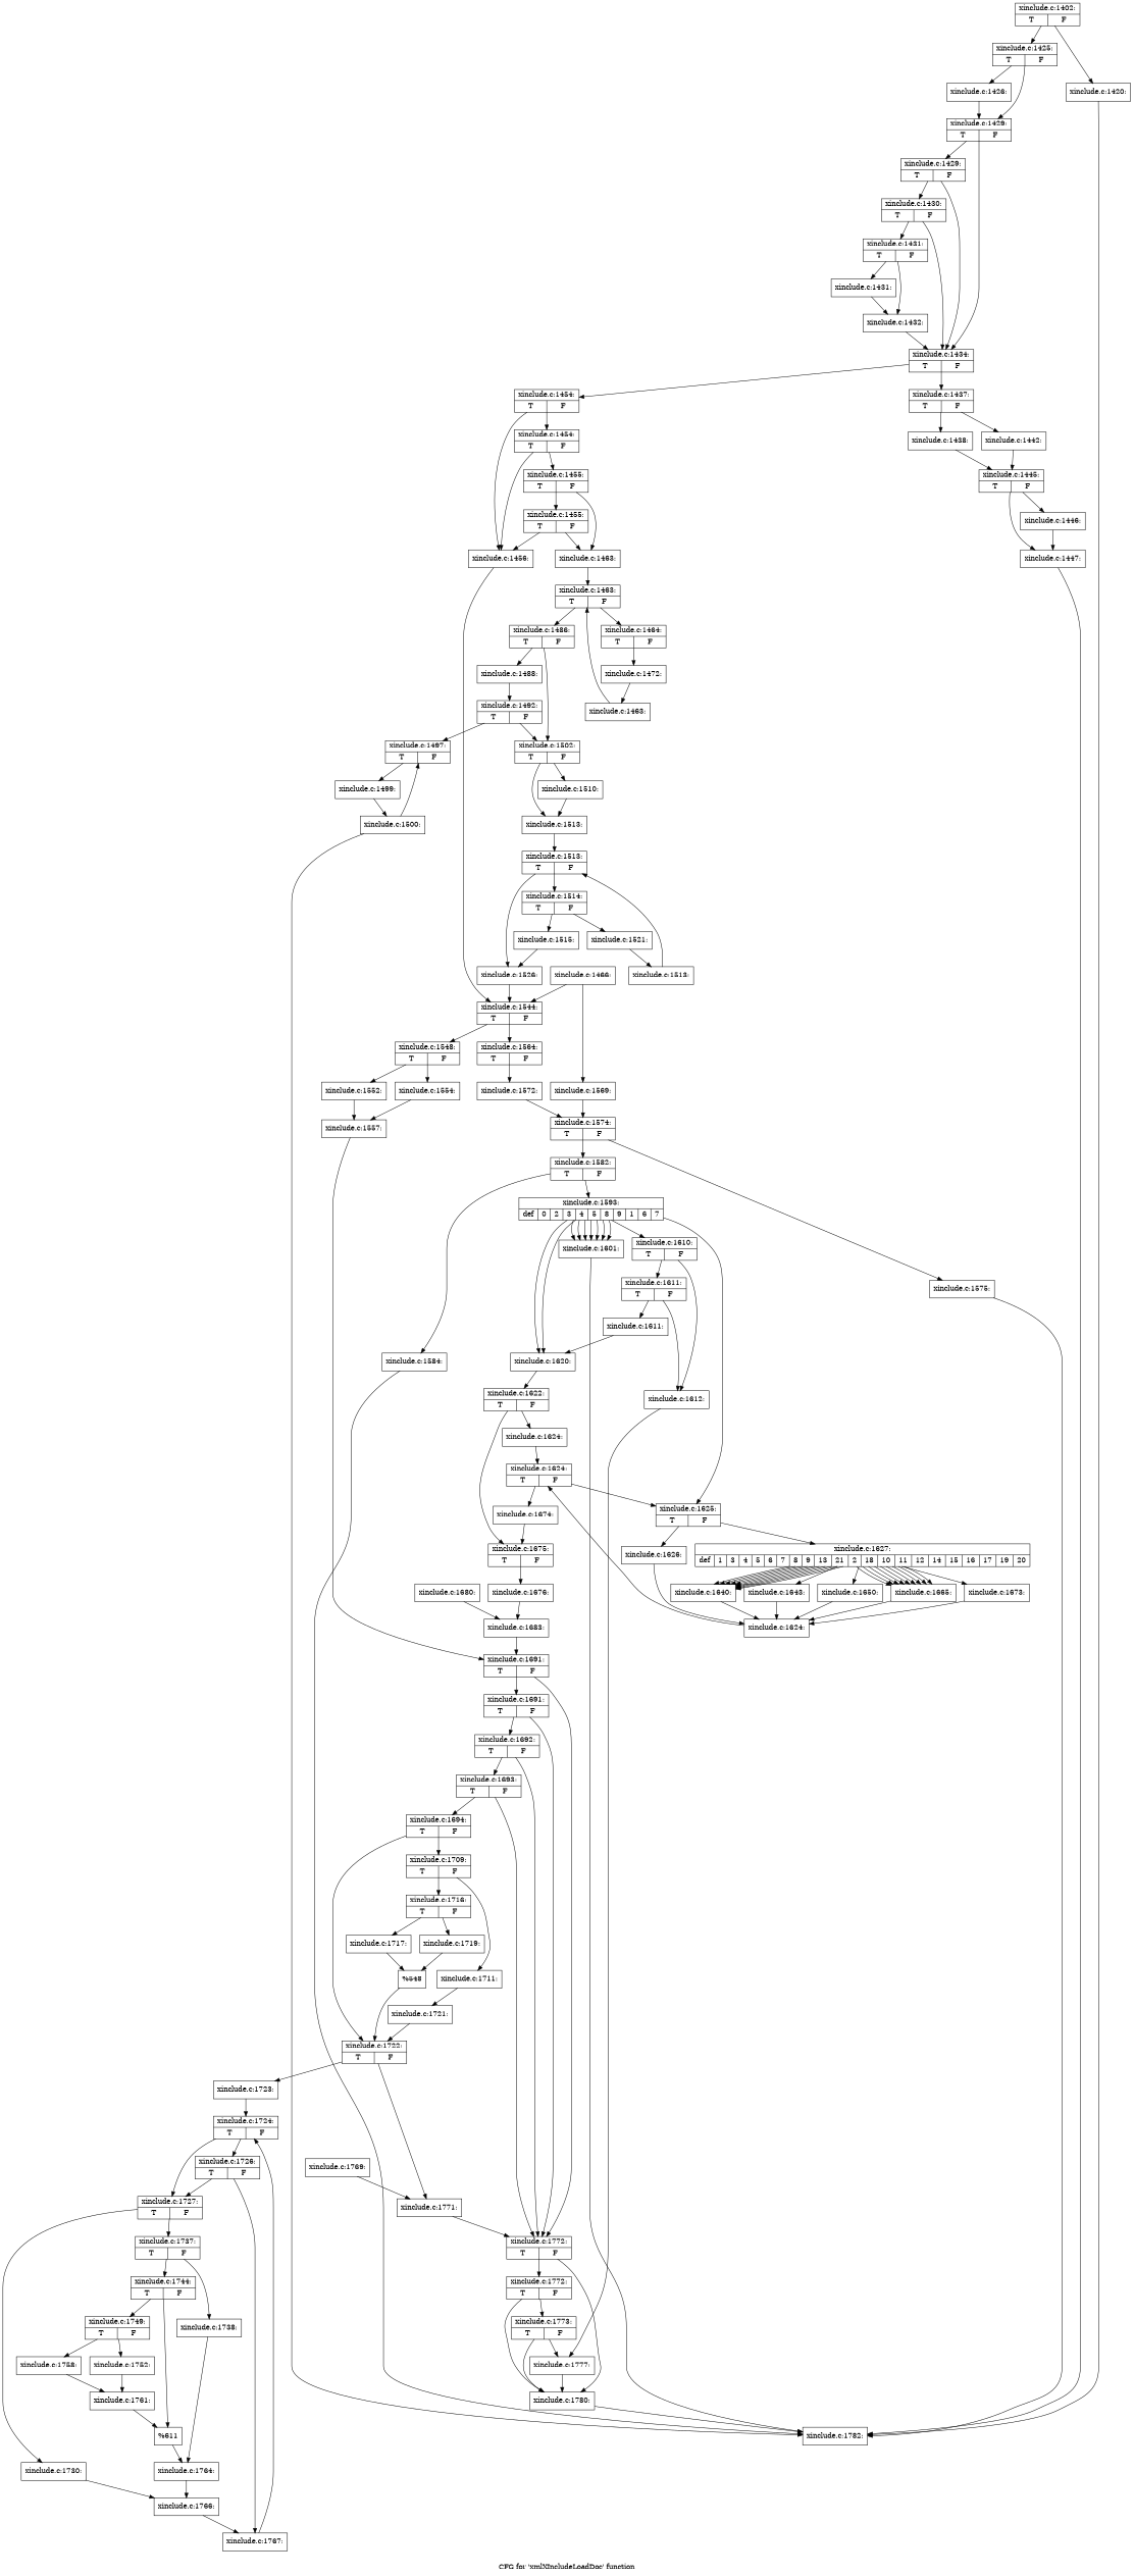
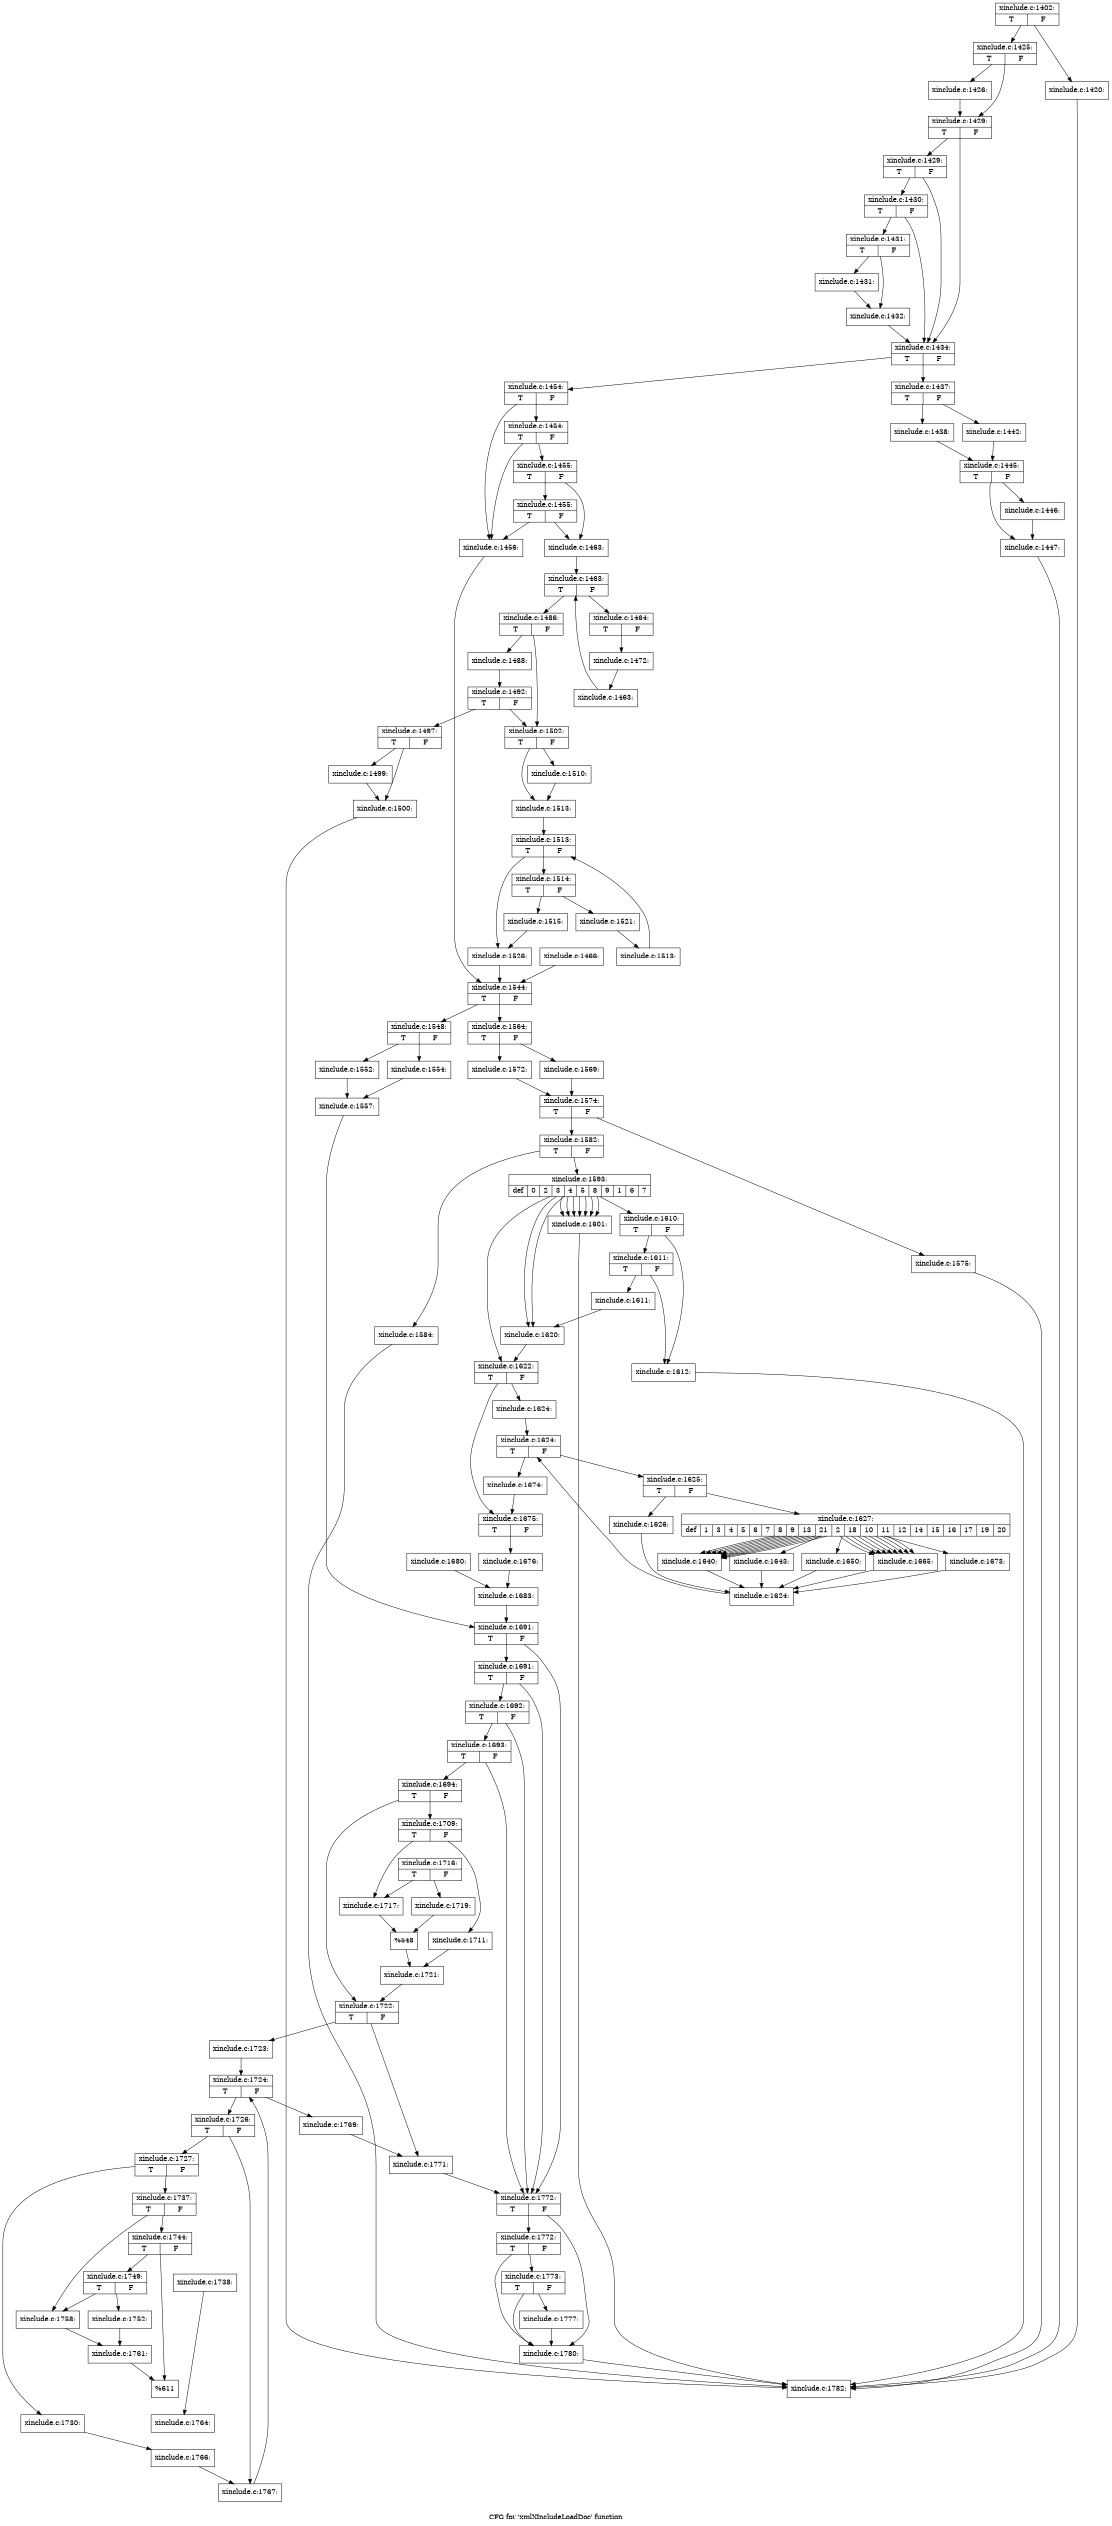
  digraph {
    label="CFG for 'xmlXIncludeLoadDoc' function"
    node [shape=record]
    n1 [label="{xinclude.c:1402:|{<s0>T|<s1>F}}"]
    n2 [label="{xinclude.c:1420:}"]
    n3 [label="{xinclude.c:1425:|{<s0>T|<s1>F}}"]
    n4 [label="{xinclude.c:1782:}"]
    n5 [label="{xinclude.c:1426:}"]
    n6 [label="{xinclude.c:1429:|{<s0>T|<s1>F}}"]
    n7 [label="{xinclude.c:1429:|{<s0>T|<s1>F}}"]
    n8 [label="{xinclude.c:1434:|{<s0>T|<s1>F}}"]
    n9 [label="{xinclude.c:1430:|{<s0>T|<s1>F}}"]
    n10 [label="{xinclude.c:1437:|{<s0>T|<s1>F}}"]
    n11 [label="{xinclude.c:1454:|{<s0>T|<s1>F}}"]
    n12 [label="{xinclude.c:1431:|{<s0>T|<s1>F}}"]
    n13 [label="{xinclude.c:1438:}"]
    n14 [label="{xinclude.c:1442:}"]
    n15 [label="{xinclude.c:1456:}"]
    n16 [label="{xinclude.c:1454:|{<s0>T|<s1>F}}"]
    n17 [label="{xinclude.c:1431:}"]
    n18 [label="{xinclude.c:1432:}"]
    n19 [label="{xinclude.c:1445:|{<s0>T|<s1>F}}"]
    n20 [label="{xinclude.c:1544:|{<s0>T|<s1>F}}"]
    n21 [label="{xinclude.c:1455:|{<s0>T|<s1>F}}"]
    n22 [label="{xinclude.c:1446:}"]
    n23 [label="{xinclude.c:1447:}"]
    n24 [label="{xinclude.c:1548:|{<s0>T|<s1>F}}"]
    n25 [label="{xinclude.c:1564:|{<s0>T|<s1>F}}"]
    n26 [label="{xinclude.c:1455:|{<s0>T|<s1>F}}"]
    n27 [label="{xinclude.c:1463:}"]
    n28 [label="{xinclude.c:1463:|{<s0>T|<s1>F}}"]
    n29 [label="{xinclude.c:1464:|{<s0>T|<s1>F}}"]
    n30 [label="{xinclude.c:1486:|{<s0>T|<s1>F}}"]
    n31 [label="{xinclude.c:1552:}"]
    n32 [label="{xinclude.c:1554:}"]
    n33 [label="{xinclude.c:1569:}"]
    n34 [label="{xinclude.c:1572:}"]
    n35 [label="{xinclude.c:1472:}"]
    n36 [label="{xinclude.c:1488:}"]
    n37 [label="{xinclude.c:1502:|{<s0>T|<s1>F}}"]
    n38 [label="{xinclude.c:1463:}"]
    n39 [label="{xinclude.c:1492:|{<s0>T|<s1>F}}"]
    n40 [label="{xinclude.c:1497:|{<s0>T|<s1>F}}"]
    n41 [label="{xinclude.c:1466:}"]
    n42 [label="{xinclude.c:1499:}"]
    n43 [label="{xinclude.c:1500:}"]
    n44 [label="{xinclude.c:1513:}"]
    n45 [label="{xinclude.c:1510:}"]
    n46 [label="{xinclude.c:1513:|{<s0>T|<s1>F}}"]
    n47 [label="{xinclude.c:1514:|{<s0>T|<s1>F}}"]
    n48 [label="{xinclude.c:1526:}"]
    n49 [label="{xinclude.c:1515:}"]
    n50 [label="{xinclude.c:1521:}"]
    n51 [label="{xinclude.c:1513:}"]
    n52 [label="{xinclude.c:1557:}"]
    n53 [label="{xinclude.c:1574:|{<s0>T|<s1>F}}"]
    n54 [label="{xinclude.c:1691:|{<s0>T|<s1>F}}"]
    n55 [label="{xinclude.c:1691:|{<s0>T|<s1>F}}"]
    n56 [label="{xinclude.c:1772:|{<s0>T|<s1>F}}"]
    n57 [label="{xinclude.c:1692:|{<s0>T|<s1>F}}"]
    n58 [label="{xinclude.c:1772:|{<s0>T|<s1>F}}"]
    n59 [label="{xinclude.c:1780:}"]
    n60 [label="{xinclude.c:1575:}"]
    n61 [label="{xinclude.c:1582:|{<s0>T|<s1>F}}"]
    n62 [label="{xinclude.c:1584:}"]
    n63 [label="{xinclude.c:1593:|{<s0>def|<s1>0|<s2>2|<s3>3|<s4>4|<s5>5|<s6>8|<s7>9|<s8>1|<s9>6|<s10>7}}"]
    n64 [label="{xinclude.c:1622:|{<s0>T|<s1>F}}"]
    n65 [label="{xinclude.c:1601:}"]
    n66 [label="{xinclude.c:1610:|{<s0>T|<s1>F}}"]
    n67 [label="{xinclude.c:1620:}"]
    n68 [label="{xinclude.c:1624:}"]
    n69 [label="{xinclude.c:1675:|{<s0>T|<s1>F}}"]
    n70 [label="{xinclude.c:1612:}"]
    n71 [label="{xinclude.c:1611:|{<s0>T|<s1>F}}"]
    n72 [label="{xinclude.c:1624:|{<s0>T|<s1>F}}"]
    n73 [label="{xinclude.c:1676:}"]
    n74 [label="{xinclude.c:1611:}"]
    n75 [label="{xinclude.c:1625:|{<s0>T|<s1>F}}"]
    n76 [label="{xinclude.c:1674:}"]
    n77 [label="{xinclude.c:1683:}"]
    n78 [label="{xinclude.c:1680:}"]
    n79 [label="{xinclude.c:1626:}"]
    n80 [label="{xinclude.c:1627:|{<s0>def|<s1>1|<s2>3|<s3>4|<s4>5|<s5>6|<s6>7|<s7>8|<s8>9|<s9>13|<s10>21|<s11>2|<s12>18|<s13>10|<s14>11|<s15>12|<s16>14|<s17>15|<s18>16|<s19>17|<s20>19|<s21>20}}"]
    n81 [label="{xinclude.c:1624:}"]
    n82 [label="{xinclude.c:1673:}"]
    n83 [label="{xinclude.c:1640:}"]
    n84 [label="{xinclude.c:1643:}"]
    n85 [label="{xinclude.c:1650:}"]
    n86 [label="{xinclude.c:1665:}"]
    n87 [label="{xinclude.c:1693:|{<s0>T|<s1>F}}"]
    n88 [label="{xinclude.c:1773:|{<s0>T|<s1>F}}"]
    n89 [label="{xinclude.c:1694:|{<s0>T|<s1>F}}"]
    n90 [label="{xinclude.c:1709:|{<s0>T|<s1>F}}"]
    n91 [label="{xinclude.c:1722:|{<s0>T|<s1>F}}"]
    n92 [label="{xinclude.c:1711:}"]
    n93 [label="{xinclude.c:1716:|{<s0>T|<s1>F}}"]
    n94 [label="{xinclude.c:1723:}"]
    n95 [label="{xinclude.c:1771:}"]
    n96 [label="{xinclude.c:1721:}"]
    n97 [label="{xinclude.c:1719:}"]
    n98 [label="{xinclude.c:1717:}"]
    n99 [label="{xinclude.c:1724:|{<s0>T|<s1>F}}"]
    n100 [label="{%548}"]
    n101 [label="{xinclude.c:1726:|{<s0>T|<s1>F}}"]
    n102 [label="{xinclude.c:1769:}"]
    n103 [label="{xinclude.c:1727:|{<s0>T|<s1>F}}"]
    n104 [label="{xinclude.c:1767:}"]
    n105 [label="{xinclude.c:1730:}"]
    n106 [label="{xinclude.c:1737:|{<s0>T|<s1>F}}"]
    n107 [label="{xinclude.c:1766:}"]
    n108 [label="{xinclude.c:1738:}"]
    n109 [label="{xinclude.c:1744:|{<s0>T|<s1>F}}"]
    n110 [label="{xinclude.c:1764:}"]
    n111 [label="{xinclude.c:1749:|{<s0>T|<s1>F}}"]
    n112 [label="{%611}"]
    n113 [label="{xinclude.c:1752:}"]
    n114 [label="{xinclude.c:1758:}"]
    n115 [label="{xinclude.c:1761:}"]
    n116 [label="{xinclude.c:1777:}"]
    n1 -> n2
    n1 -> n3
    n2 -> n4
    n3 -> n5
    n3 -> n6
    n5 -> n6
    n6 -> n7
    n6 -> n8
    n7 -> n8
    n7 -> n9
    n8 -> n10
    n8 -> n11
    n9 -> n8
    n9 -> n12
    n10 -> n13
    n10 -> n14
    n11 -> n15
    n11 -> n16
    n12 -> n17
    n12 -> n18
    n13 -> n19
    n14 -> n19
    n15 -> n20
    n16 -> n15
    n16 -> n21
    n17 -> n18
    n18 -> n8
    n19 -> n22
    n19 -> n23
    n20 -> n24
    n20 -> n25
    n21 -> n26
    n21 -> n27
    n22 -> n23
    n23 -> n4
    n24 -> n31
    n24 -> n32
-   n41 -> n33
+   n25 -> n33
    n25 -> n34
    n26 -> n15
    n26 -> n27
    n27 -> n28
    n28 -> n29
    n28 -> n30
    n29 -> n35
    n30 -> n36
    n30 -> n37
    n31 -> n52
    n32 -> n52
    n33 -> n53
    n34 -> n53
    n35 -> n38
    n36 -> n39
    n37 -> n44
    n37 -> n45
    n38 -> n28
    n39 -> n37
    n39 -> n40
    n40 -> n42
-   n43 -> n40
+   n40 -> n43
    n41 -> n20
    n42 -> n43
    n43 -> n4
    n44 -> n46
    n45 -> n44
    n46 -> n47
    n46 -> n48
    n47 -> n49
    n47 -> n50
    n48 -> n20
    n49 -> n48
    n50 -> n51
    n51 -> n46
    n52 -> n54
    n53 -> n60
    n53 -> n61
    n54 -> n55
    n54 -> n56
    n55 -> n56
    n55 -> n57
    n56 -> n58
    n56 -> n59
    n57 -> n56
    n57 -> n87
    n58 -> n59
    n58 -> n88
    n59 -> n4
    n60 -> n4
    n61 -> n62
    n61 -> n63
    n62 -> n4
-   n63 -> n75
+   n63 -> n64
    n63 -> n65
    n63 -> n65
    n63 -> n65
    n63 -> n65
    n63 -> n65
    n63 -> n65
    n63 -> n65
    n63 -> n66
    n63 -> n67
    n63 -> n67
    n64 -> n68
    n64 -> n69
    n65 -> n4
    n66 -> n70
    n66 -> n71
    n67 -> n64
    n68 -> n72
    n69 -> n73
-   n70 -> n116
+   n70 -> n4
    n71 -> n70
    n71 -> n74
    n72 -> n75
    n72 -> n76
    n73 -> n77
    n74 -> n67
    n75 -> n79
    n75 -> n80
    n76 -> n69
    n77 -> n54
    n78 -> n77
    n79 -> n81
    n80 -> n82
    n80 -> n83
    n80 -> n83
    n80 -> n83
    n80 -> n83
    n80 -> n83
    n80 -> n83
    n80 -> n83
    n80 -> n83
    n80 -> n83
    n80 -> n83
    n80 -> n84
    n80 -> n85
    n80 -> n86
    n80 -> n86
    n80 -> n86
    n80 -> n86
    n80 -> n86
    n80 -> n86
    n80 -> n86
    n80 -> n86
    n80 -> n86
    n81 -> n72
    n82 -> n81
    n83 -> n81
    n84 -> n81
    n85 -> n81
    n86 -> n81
    n87 -> n56
    n87 -> n89
    n88 -> n59
    n88 -> n116
    n89 -> n90
    n89 -> n91
    n90 -> n92
-   n90 -> n93
+   n90 -> n98
    n91 -> n94
    n91 -> n95
    n92 -> n96
    n93 -> n97
    n93 -> n98
    n94 -> n99
    n95 -> n56
    n96 -> n91
    n97 -> n100
    n98 -> n100
    n99 -> n101
-   n99 -> n103
-   n100 -> n91
+   n99 -> n102
+   n100 -> n96
    n101 -> n103
    n101 -> n104
    n102 -> n95
    n103 -> n105
    n103 -> n106
    n104 -> n99
    n105 -> n107
-   n106 -> n108
+   n106 -> n114
    n106 -> n109
    n107 -> n104
    n108 -> n110
    n109 -> n111
    n109 -> n112
-   n110 -> n107
    n111 -> n113
    n111 -> n114
-   n112 -> n110
    n113 -> n115
    n114 -> n115
    n115 -> n112
    n116 -> n59
  }
